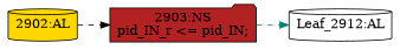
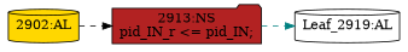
  strict digraph {
    rankdir=LR
    node [shape=cylinder style=filled]
    edge [cond="[]" lineno=None style=dashed]
    n1 [ast="<pyverilog.vparser.ast.Always object at 0x7f13b54cc050>" clk_sens=True fillcolor=gold label="2902:AL" sens="['clk']" statements="[]" typ=Always use_var="['pid_IN']"]
-   n2 [ast="<pyverilog.vparser.ast.NonblockingSubstitution object at 0x7f13b54cc190>" fillcolor=firebrick label="2903:NS\npid_IN_r <= pid_IN;" shape=folder statements="[<pyverilog.vparser.ast.NonblockingSubstitution object at 0x7f13b54cc190>]" typ=NonblockingSubstitution]
-   n3 [def_var="['pid_IN_r']" label="Leaf_2912:AL" style=""]
+   n2 [ast="<pyverilog.vparser.ast.NonblockingSubstitution object at 0x7f13b54cc190>" fillcolor=firebrick label="2913:NS\npid_IN_r <= pid_IN;" shape=folder statements="[<pyverilog.vparser.ast.NonblockingSubstitution object at 0x7f13b54cc190>]" typ=NonblockingSubstitution]
+   n3 [def_var="['pid_IN_r']" label="Leaf_2919:AL" style=""]
    n1 -> n2 [color=black]
    n2 -> n3 [color=teal]
  }
